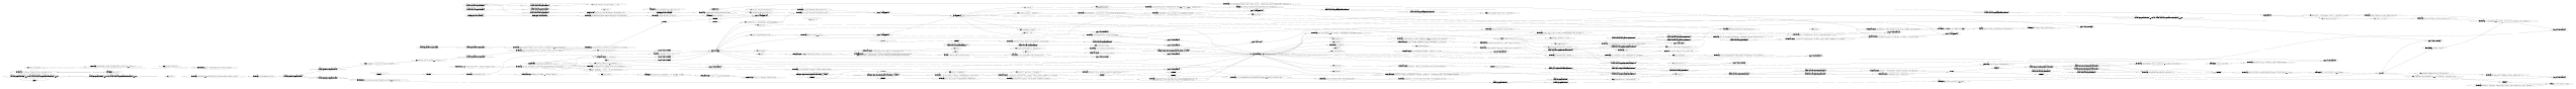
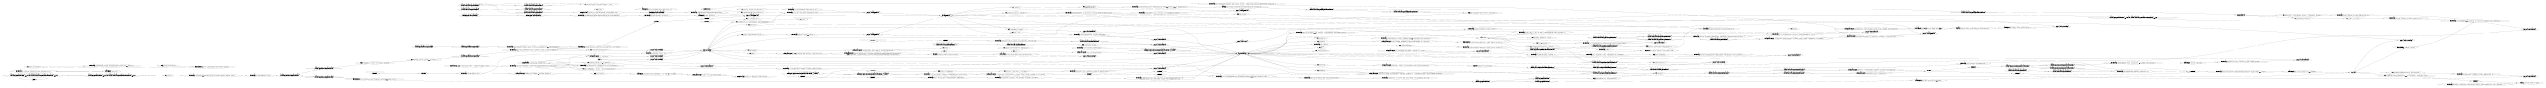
  digraph {
    rankdir=LR
    n1 [label=START]
    n2 [label=input]
    n3 [label="Jump to: [study surroundings]"]
    n4 [label="study surroundings"]
    n5 [label="Savoir Faire: 你走在这里的时候，一定要非常、非常小心。"]
    n6 [label="You: “你说得对，把这案子跟私刑联系在一起有点夸张了。”"]
    n7 [label="You: “如果他*目击*到什么了呢？一切都可能是有预谋的。我们还不知道准确的死因呢。”"]
    n8 [label="You: 检查男人的头部。"]
    n9 [label="You: 检查口香糖包装纸。"]
    n10 [label="You: 检查瓶子。"]
+   n11 [label="You: “不，只有后脑勺有个伤口。”"]
    n12 [label="You: “很难说。”"]
    n13 [label="CheckEquipped(\"yellow_plastic_bag\")"]
    n14 [label="CheckEquipped(\"yellow_plastic_bag\")" shape=diamond]
    n15 [label="Kim Kitsuragi: “我们周围都是回收品…”他看着投币望远镜附近遗留的另外两只瓶子，然后看向你的黄色塑料袋。"]
    n16 [label="Kim Kitsuragi: “我宁愿这次你别把它们捡走。这样不太…合适。”"]
    n17 [label="!(CheckEquipped(\"yellow_plastic_bag\"))" shape=diamond]
    n18 [label="Kim Kitsuragi: “我们周围都是回收品…”他看着投币望远镜附近遗留的另外两只瓶子。"]
    n19 [label="Jump to: [what happened hub]"]
    n20 [label="IsKimHere()"]
    n21 [label="IsKimHere()" shape=diamond]
    n22 [label="Kim Kitsuragi: “等等…”警督在尸体旁边蹲下，查看他的脸。两只突出的眼睛回望着他，完全没有任何生命迹象。"]
    n23 [label="!(Variable[\"boardwalk.wch_inland_head_home\"])" shape=diamond]
    n24 [label="!(IsKimHere())" shape=diamond]
    n25 [label="Authority: 又是一具尸体。这是你的工作。做好准备。"]
    n26 [label="Kim Kitsuragi: “呃。至少你没结婚。”警督指着男人左手上的戒指，那周围的肉有些浮肿、发灰。"]
    n27 [label="Inland Empire: 如果你结了呢…？"]
    n28 [label="Variable[\"TASK.get_a_drink_done\"] == true  and  Variable[\"boardwalk.corpse_inland_wonders_married\"] == true"]
    n29 [label="Variable[\"TASK.get_a_drink_done\"] == true  and  Variable[\"boardwalk.corpse_inland_wonders_married\"] == true" shape=diamond]
    n30 [label="You: “这人是谁？”"]
    n31 [label="Kim Kitsuragi: “看起来像是本地人——他肯定知道这个地方才会过来。你不会*就这么*走过来的。”他看向南边，你来的方向。"]
    n32 [label="!(Variable[\"TASK.get_a_drink_done\"] == true  and  Variable[\"boardwalk.corpse_inland_wonders_married\"] == true)" shape=diamond]
    n33 [label="Kim Kitsuragi: “不过，话还是别说的太早——以目前的情况来看，我们只知道他是个身份不明的中年男人，死在了马丁内斯的木板道上。”"]
    n34 [label="Jump to: [drunk husband hub]"]
    n35 [label="Working Class Corpse: 他后脑的头发上有一个凝固的血块——是开放性创伤，触感黏腻又冰冷。"]
    n36 [label="Logic: 就是这个东西杀了他。"]
    n37 [label="Inland Empire: 这里就是他走向终结的地方。在他昏迷的时候，一点一滴。大概花了3分钟，也许是4分钟。"]
    n38 [label="Kim Kitsuragi: “看来头部那个伤口就是造成死亡的原因。它跟长凳的形状是完全吻合的……”"]
    n39 [label="Kim Kitsuragi: “看来他已经死了有一会儿了。很奇怪，居然没人发现他。”他站起身，一阵狂风吹过他的短夹克，他打了个寒颤。"]
    n40 [label="Kim Kitsuragi: “接下来，就是回我的锐影打给警局，把案子转交出去。然后我们就能继续调查凶杀案，了结这件事。”"]
    n41 [label="Jump to: [drunk husband hub]"]
    n42 [label="drunk husband hub"]
    n43 [label="Jump to: [drunk husband hub]"]
    n44 [label="Kim Kitsuragi: “好吧。我们已经检查过借书证——接着，返回锐影那边，打电话给加姆洛克图书馆，看看能不能获得比莉·梅让的信息。”"]
    n45 [label="Kim Kitsuragi: “是的，”警督点点头。"]
    n46 [label="You: [离开。]"]
    n47 [label="You: 查看男人的衣服。"]
    n48 [label="You: 查看死去的男人。"]
    n49 [label="You: “我们拿他怎么办？”"]
    n50 [label="You: 我应该怎么处理这具尸体？"]
    n51 [label="You: 查看周围的环境。"]
    n52 [label="Kim Kitsuragi: “是啊，是啊，”警督有些不耐烦，“但你是基于什么*实际*因素把他和书摊前遇到的那个女人联系在一起的呢？”"]
    n53 [label="Working Class Corpse: 小心。东边吹来的风很大。"]
    n54 [label="Kim Kitsuragi: “你在书摊边遇到的那个女人？”他看着地上那具尸体。“你为什么会觉得是她的丈夫？”"]
    n55 [label="You: “瓶子，他周围到处都是。”（指着回收品。）“她说他在马丁内斯的某个地方喝酒。”"]
    n56 [label="Jump to: [study surroundings]"]
    n57 [label="Conceptualization: 因为这是你见过的最工人阶级的死亡方式。"]
    n58 [label="Kim Kitsuragi: “呃，他肯定是*某人*的丈夫。”警督指着男人左手上的戒指，那周围的肉有些浮肿和苍白。"]
    n59 [label="Jump to: [study surroundings]"]
    n60 [label="You: “在我看来，又是一个老酒鬼。”"]
    n61 [label="Kim Kitsuragi: “而且他已婚。”警督指着男人左手上的戒指，那周围的肉有些浮肿、发灰。"]
    n62 [label="Kim Kitsuragi: “*连环杀人犯*？”警督站在风中，眯起双眼。“那两具尸体之间没有任何联系。这是个完全不同的案子——是一场意外。”"]
    n63 [label="Inland Empire: 这是一个预兆，是上天传达的一个信号——你不能再喝酒了。"]
    n64 [label="no wcw hub"]
    n65 [label="Variable[\"boardwalk.corpse_hub_reached\"]"]
    n66 [label="Variable[\"boardwalk.corpse_hub_reached\"]" shape=diamond]
    n67 [label="You: 踏上地板。"]
    n68 [label="Inland Empire: 如果这一切都是有预谋的呢？那晚，他可能在院子里看到了什么…"]
    n69 [label="!(Variable[\"boardwalk.corpse_hub_reached\"])" shape=diamond]
    n70 [label="Working Class Corpse: 一个男人躺在木板道上，四肢弯曲，颈部扭转到一个不自然的角度。他旁边是一个烈酒空瓶。在他攥紧的拳头里：有一张口香糖包装纸。"]
    n71 [label="Physical Instrument: 他的半边身体从裂开的木板道里滑了下去，从左腿开始的。这一摔把他给摔坏了，像个悲伤的玩偶一样扭曲着。"]
    n72 [label="Kim Kitsuragi: “我们过去之后应该打给警局，通知他们这个案子归我们了。”"]
    n73 [label="You: “你觉得这里发生什么事了？”"]
    n74 [label="Jump to: [study surroundings]"]
    n75 [label="Logic: 或者只是因为太黑了。"]
    n76 [label="Savoir Faire: 这些木板潮湿的时候会变得非常滑，就连清醒的人都可能会失去平衡。"]
    n77 [label="You: 检查他的脸。"]
    n78 [label="You: “这可能跟私刑有所关联吗？”\n“这可能跟私刑有所关联吗？露比？”"]
    n79 [label="Kim Kitsuragi: “不，我没发现任何线索指往那个方向。我们暂时把这起案子当做一次简单的——尽管有些悲伤的——事故，跟凶杀案没有任何关联。”"]
    n80 [label="Half Light: 是的，但是如果还有个逍遥法外的杀人犯呢？在很短的时间内就接连发生了两起可疑的死亡案件！"]
    n81 [label="Kim Kitsuragi: “怎么了？死者吃过烤肉。”他耸耸肩。“可能就在附近的某个地方，也许在帕克斯…”"]
    n82 [label="Logic: 有时候，烤肉就是烤肉而已。"]
    n83 [label="Kim Kitsuragi: “不过你说对，我们的想法还是别太超前。现在我们只知道他是一个身份不明的中年男子，死在了马丁内斯的木板道上。”"]
    n84 [label="Jump to: [what happened hub]"]
    n85 [label="what happened hub"]
    n86 [label="You: “好吧。”（总结）"]
    n87 [label="You: “应该有人为这条破木板道负责。实在是太危险了。”"]
    n88 [label="You: “你觉得他喝醉了吗？”（指着酒瓶。）"]
    n89 [label="You: “那烤肉酱呢？”"]
    n90 [label="Jump to: [study surroundings]"]
    n91 [label="Kim Kitsuragi: “也许，不过我们真的没有时间，也没有那么多资源可以浪费。分析部门的人会处理好接下来的事情。”"]
    n92 [label="Jump to: [what do we do]"]
-   n93 [label="你说得对 do we do"]
+   n93 [label="what do we do"]
    n94 [label="Kim Kitsuragi: “如果死因不像是犯罪行为导致的话，那就没必要现场验尸——而且在我看来，这就是一起简单的事故。”"]
    n95 [label="Inland Empire: 从瞭望台看去，风景十分优美…"]
    n96 [label="Kim Kitsuragi: “该死…他肯定是*某人*的丈夫。”警督指着男人左手上的戒指，那周围的肉有些浮肿和苍白。"]
    n97 [label="Variable[\"boardwalk.library_card_main_hub\"]"]
    n98 [label="Variable[\"boardwalk.library_card_main_hub\"]" shape=diamond]
    n99 [label="Kim Kitsuragi: “我们应该再看看你在他身上发现的借书证，”警督挺直了后背，说到。"]
    n100 [label="!(IsKimHere())" shape=diamond]
    n101 [label="!(Variable[\"boardwalk.library_card_main_hub\"])" shape=diamond]
    n102 [label="Kim Kitsuragi: “很好，等这边结束之后，我们应该看看那张借书证。”"]
    n103 [label="Logic: 蓝色内衬的酷皮夹克？哦不，这个听起来熟悉地可怕……"]
    n104 [label="You: 翻找他的口袋。"]
    n105 [label="Variable[\"boardwalk.wch_found_the_library_card\"]"]
    n106 [label="Electrochemistry: 跟酒精结婚了，这是肯定的。"]
    n107 [label="You: “我觉得给他贴上酒鬼的标签还有些为时过早。我们什么都还不知道呢。”"]
    n108 [label="You: “他看起来很像我。我最后也可能会落得他这种下场——死在一条空旷的木板道上，尸体旁边还摆着一只空酒瓶。”"]
    n109 [label="Untitled hub (03)"]
    n110 [label="Kim Kitsuragi: “好吧。不过警局可能会需要我们提供细节。先检查一下你在他身上找到的借书证，看看有没有什么线索。然后我们回到我的锐影那里联系警局，把案子移交出去。”"]
    n111 [label="You: “我只是想说，我们应该对一切可能性抱持开放态度。”"]
    n112 [label="You: “可能是带着杀人的意图某个人故意从背后推了他一把。”"]
    n113 [label="Working Class Corpse: 它们在你脚下发出尖锐刺耳的声音，充满了不祥的感觉。很难说到底是不是死者的重量导致木板破碎的…它们确实看起来挺脆弱的。\n在T-500陶瓷护脚甲的重量下，木板发出尖锐刺耳的声音。还好它们很轻，很难说到底是不是死者的重量导致木板破碎的…确实看起来挺脆弱的。"]
    n114 [label="Perception: 你看见海浪在下面翻腾…有什么东西在你脚下嘎吱直响。"]
    n115 [label="Visual Calculus: 通过那个洞，他很容易就能消失在大海里。这样你就永远也找不到他了。"]
    n116 [label="Electrochemistry: 这是中端市场的烈酒。带有一丝薄荷醇的味道。这个男人本想好好享受一下，度过一段美好时光。"]
    n117 [label="IsKimHere()"]
    n118 [label="IsKimHere()" shape=diamond]
    n119 [label="!(IsKimHere())" shape=diamond]
    n120 [label="You: “你说得对，我没发现什么犯罪行为。这个话题就到此为止吧。”"]
    n121 [label="Kim Kitsuragi: “说得对。负责分析的人会处理好接下来的事情。”"]
    n122 [label="Jump to: [what do we do]"]
    n123 [label="Working Class Corpse: 死亡的黑色。恶臭。你觉得自己见过这种白色口香糖。"]
    n124 [label="Perception (Sight): 确认完毕。几乎一整包都塞进去了，就凝固在下排牙齿后面。"]
    n125 [label="IsKimHere()"]
    n126 [label="IsKimHere()"]
    n127 [label="IsKimHere()" shape=diamond]
    n128 [label="Kim Kitsuragi: “我没有看见其他大伤口。你呢？”"]
    n129 [label="Jump to: [drunk husband hub]"]
    n130 [label="You: “那酒精中毒和肝脏衰竭呢？”"]
    n131 [label="Kim Kitsuragi: “急性酒精中毒的病症确实可能跟他的死因有关：极度混乱，呼吸抑制，无法预测的行为…”"]
    n132 [label="Kim Kitsuragi: “但这不过是个偷懒的假设。你怎么看？”"]
    n133 [label="You: “我们在这里见证了一个伟大派对动物的终结。那件皮夹克，一个空伏特加酒瓶…”（亲吻你的手指。）"]
    n134 [label="Kim Kitsuragi: “结婚戒指。”警督指着男人左手上的戒指，那周围的肉有些浮肿、发灰。"]
    n135 [label="Kim Kitsuragi: “如果没有进一步证据的话——是这样没错。”"]
    n136 [label="You: 后退一步。"]
    n137 [label="Working Class Corpse: 你退后一步，整个木板道在风中嘎吱作响。"]
    n138 [label="Jump to: [drunk husband hub]"]
    n139 [label="You: “借书证！他是打算去还书的。”"]
    n140 [label="Kim Kitsuragi: “我没看见书…”他拍了拍他的口袋。“所以他把书送到了图书馆，然后走回来，想到——我要去喝一杯。”"]
    n141 [label="Logic: 在我回家之前，我要去*喝一杯*。"]
    n142 [label="Jump to: [drunk husband hub]"]
    n143 [label="Variable[\"TASK.ask_about_ruby_in_village\"]"]
    n144 [label="Variable[\"TASK.ask_about_ruby_in_village\"]" shape=diamond]
    n145 [label="Kim Kitsuragi: “要我说，我们应该在验尸报告里写下‘头部创伤’，然后就到此为止。尽量不要绕太大的弯子——我们越快回去找露比就越好。”"]
    n146 [label="You: “是啊，但是…这样是不是有点太草率了？”"]
    n147 [label="!(Variable[\"TASK.ask_about_ruby_in_village\"])" shape=diamond]
    n148 [label="Kim Kitsuragi: “要我说，我们应该在验尸报告里写下‘头部创伤’，然后就到此为止。这样至少可以节省两个小时不必要的工作。”"]
    n149 [label="You: “这是最适合工人阶级的死亡方式——完全被隔绝和遗忘。”"]
    n150 [label="You: “那件皮夹克。”（指向男人的衣服。）“完全符合她的描述。”"]
    n151 [label="Kim Kitsuragi: “亮蓝色的内衬？”他点点头，然后指着男人左手上的戒指：“呃，他确实是*某人*的丈夫。”"]
    n152 [label="Jump to: [drunk husband hub]"]
    n153 [label="Kim Kitsuragi: “意外身亡。他滑了一下，踩空了一脚。的确是一个不幸的事故…如果没有那个长凳的话，他说不定能活下来。”"]
    n154 [label="You: “我们把案子留给警局吧，我不想在这件事上面浪费时间。”（不接案子。）"]
    n155 [label="Variable[\"boardwalk.library_card_main_hub\"]"]
    n156 [label="Variable[\"boardwalk.library_card_main_hub\"]" shape=diamond]
    n157 [label="!(Variable[\"boardwalk.library_card_main_hub\"])" shape=diamond]
    n158 [label="Kim Kitsuragi: “有这个可能，不过还是一步步来吧。我们还没有确定这个人的身份。”"]
    n159 [label="Jump to: [what happened hub]"]
    n160 [label="Working Class Corpse: 一个男人躺在木板道上，四肢弯曲，颈部扭转到一个不自然的角度。他旁边是一个烈酒空瓶。在他攥紧的拳头里：有一张口香糖包装纸。"]
    n161 [label="IsKimHere()"]
    n162 [label="IsKimHere()" shape=diamond]
    n163 [label="!(IsKimHere())" shape=diamond]
    n164 [label="Kim Kitsuragi: 「看来他已经死了有一会儿了。很奇怪，居然没人发现他。」他站起身，一阵狂风吹过他的短夹克，他打了个寒颤。\n「看来他已经死了有一会儿了。很奇怪，居然没人发现他。」他站起身，一阵狂风吹过他的夹克，他打了个寒颤。"]
    n165 [label="Esprit de Corps: 在8/81下方公路的一条沟渠里，他想到。一个年轻的父亲。然后他摇摇头，让记忆中止。"]
    n166 [label="Composure: 现在，冷静下来。又是寻常的一天，又是一具尸体而已。深呼吸。"]
    n167 [label="Jump to: [drunk husband hub]"]
    n168 [label="Jump to: [drunk husband hub]"]
    n169 [label="Jump to: [what happened hub]"]
    n170 [label="Perception (Smell): 这种味道…没有一具放了两周的尸体那么糟糕，不过肯定也是朝着那个方向去的。"]
    n171 [label="Kim Kitsuragi: “好吧。不过警局可能需要我们提供细节。我们已经检查过尸体上发现的借书证——这样挺好的，应该足够作为第一条线索了。”"]
    n172 [label="IsTaskActive(\"TASK.return_to_body_on_boardwalk_with_kim\")--[[ Variable[ ]]"]
    n173 [label="IsTaskActive(\"TASK.return_to_body_on_boardwalk_with_kim\")--[[ Variable[ ]]" shape=diamond]
    n174 [label="Kim Kitsuragi: “等等…”警督在尸体旁边蹲下，检查他的面部。两只玻璃般的眼睛回望着他，完全没有任何生命迹象。"]
    n175 [label="!(IsTaskActive(\"TASK.return_to_body_on_boardwalk_with_kim\")--[[ Variable[ ]])" shape=diamond]
    n176 [label="Jump to: [study surroundings]"]
    n177 [label="Variable[\"boardwalk.wch_inland_head_home\"]"]
    n178 [label="Variable[\"boardwalk.wch_inland_head_home\"]" shape=diamond]
    n179 [label="Logic: 口香糖好像也指向了相同的结论。"]
    n180 [label="Jump to: [drunk husband hub]"]
    n181 [label="Kim Kitsuragi: “铁青色隐约可见。不管是怎么回事，他大概死了不超过两天。”他站起身，一阵狂风吹过他的短夹克，他打了个寒颤。“我们需要调查一下。”"]
    n182 [label="Working Class Corpse: 男人踩中了木板道的缝隙，脑袋撞到金属长凳。他脑后的头发上覆盖着血液凝块。其中一只脚还挂在洞里。"]
    n183 [label="Electrochemistry: 一定是喝得伶仃大醉才会摔得那么厉害。一升纯酒精，三瓶葡萄酒，或者一瓶半烈酒？"]
    n184 [label="Variable[\"boardwalk.corpse_electrochem_had_to_be_drunk\"]"]
    n185 [label="Variable[\"TASK.find_working_class_husband\"]"]
    n186 [label="Jump to: [what happened hub]"]
    n187 [label="Kim Kitsuragi: “是的，但是…我只想说清楚，这不是什么连环杀人犯，好吗？”"]
    n188 [label="Working Class Corpse: 金属长凳上有一些干涸的血迹，就在尸体头部停留的位置。地板有些腐烂，洞的周围又湿又滑。一只空酒瓶就躺在附近不远的地方。他的拳头里还紧紧攥着一张口香糖包装纸。"]
    n189 [label="Electrochemistry: 只要一杯。我穿着自己的酷夹克。我把书送去了图书馆。这是我应得的。"]
    n190 [label="Inland Empire: 这是真的。感觉…有些无礼。"]
    n191 [label="Variable[\"boardwalk.corpse_electrochem_had_to_be_drunk\"]" shape=diamond]
    n192 [label="!(Variable[\"boardwalk.corpse_electrochem_had_to_be_drunk\"])" shape=diamond]
    n193 [label="Logic: 摔得很严重。可能是因为外面很黑？这地方在黑暗中就是个雷区。"]
    n194 [label="Variable[\"boardwalk.corpse_halflight_killer_on_the_loose\"]"]
    n195 [label="Kim Kitsuragi: “消息传到联盟官员那里之后，他们会把这里封闭起来。我怀疑他们的资源够不够，能不能真的修好这条木板道。”"]
    n196 [label="Kim Kitsuragi: “封起来并不代表别人不会靠近。这样唯一能做的，就是不会把市政府的手弄脏。”他苦涩地笑了。"]
    n197 [label="Kim Kitsuragi: “这好像是个特别明确的意外事故，不过还有确认尸体身份的问题…”"]
    n198 [label="Jump to: [drunk husband hub]"]
    n199 [label="Working Class Corpse: ‘洛博维斯’留兰香口香糖。包装纸上有绿色的叶子。男人的嘴因为坠落的恐惧半张着…"]
    n200 [label="Working Class Corpse: 一瓶0.75公升的‘陶尔洛拉’伏特加，瓶盖已经不见了。里面几乎没剩下什么东西。"]
    n201 [label="Kim Kitsuragi: “好吧。首先，我们应该检查一下你发现的那张借书证。然后回到我的锐影，打电话给警局，通知他们这个案子归我们了。”"]
    n202 [label="Variable[\"boardwalk.wch_found_the_library_card\"]" shape=diamond]
    n203 [label="!(Variable[\"boardwalk.wch_found_the_library_card\"])" shape=diamond]
    n204 [label="Working Class Corpse: 他湿透的口袋里只有一些葵瓜子。你已经把借书证拿走了。"]
    n205 [label="Working Class Corpse: 你找到些葵瓜子，一张被雨水浸透的借书证，是对折起来的。他的夹克湿透了，在你手下显得格外沉重。"]
    n206 [label="IsKimHere()"]
    n207 [label="Working Class Corpse: 首先，你需要跟警督聊聊，然后汇报给警局。这个情况太复杂，你一个人处理不了。"]
    n208 [label="Jump to: [drunk husband hub]"]
    n209 [label="You: “我还需要点时间来决定怎么处理这个案子。”（稍后再回来。）"]
    n210 [label="You: “等等——那现场验尸呢？”"]
    n211 [label="You: “我们找到他的。就该由我们了结。”（接下案子。）"]
    n212 [label="Kim Kitsuragi: “不用着急。”"]
    n213 [label="Variable[\"boardwalk.library_card_know_phone_number\"]"]
    n214 [label="Variable[\"TASK.find_working_class_husband\"]" shape=diamond]
    n215 [label="!(Variable[\"TASK.find_working_class_husband\"])" shape=diamond]
    n216 [label="Logic: 一个死去的男工人，手里还握着一只空瓶？别骗自己了，你知道他是谁。"]
    n217 [label="Electrochemistry: 至少这个男人知道怎么狂欢！想象一下同样的场景，但是没有那个酒瓶——那就真的只剩下悲哀了。"]
    n218 [label="You: “我知道这是谁。是那个女工人走失的丈夫——死在了木板道上。”"]
    n219 [label="Variable[\"TASK.get_a_drink_done\"]"]
    n220 [label="You: “我们需要考虑连环杀人犯的可能性。”"]
    n221 [label="Kim Kitsuragi: “不过我觉得死因是头部创伤，不是肝脏衰竭。”"]
    n222 [label="You: 往里面看。"]
    n223 [label="IsKimHere()" shape=diamond]
    n224 [label="!(IsKimHere())" shape=diamond]
    n225 [label="Working Class Corpse: 他穿着泥泞的靴子，米黄色裤子，还有一件带亮蓝色内衬的旧皮夹克。他的胸口还残留着烤肉酱的痕迹。"]
    n226 [label="Kim Kitsuragi: “在我看来有两种选择。我们可以接下案子，顺着线索确认尸体身份——或者我们汇报给警局，把案子交给同事去处理。”"]
    n227 [label="Composure: 他的皮夹克很合身。肯定是专门定制的。"]
    n228 [label="Variable[\"plaza.working_husband_leather_jacket_known\"]"]
    n229 [label="Jump to: [study surroundings]"]
    n230 [label="Variable[\"plaza.working_husband_leather_jacket_known\"]" shape=diamond]
    n231 [label="!(Variable[\"plaza.working_husband_leather_jacket_known\"])" shape=diamond]
    n232 [label="Inland Empire: 这是一个预兆，是上天传达的一个信号——别再喝酒了。"]
    n233 [label="Variable[\"boardwalk.library_card_know_phone_number\"]" shape=diamond]
    n234 [label="!(Variable[\"boardwalk.library_card_know_phone_number\"])" shape=diamond]
    n235 [label="IsKimHere()" shape=diamond]
    n236 [label="!(IsKimHere())" shape=diamond]
    n237 [label="Visual Calculus: 身高170-175厘米，卷发，身材肥胖。年龄大约50-60岁。"]
    n238 [label="Empathy: 他死的时候一定很困惑。很有可能是困惑而孤独的。他被这次恐怖的突袭压倒了。"]
    n239 [label="Inland Empire: 他*正打算*回家。回家的第一步反而变成了他的最后一步。"]
    n240 [label="You: 退后。"]
    n241 [label="Variable[\"TASK.return_to_body_on_boardwalk_with_kim\"]"]
    n242 [label="Variable[\"TASK.return_to_body_on_boardwalk_with_kim\"]" shape=diamond]
    n243 [label="!(Variable[\"TASK.return_to_body_on_boardwalk_with_kim\"])" shape=diamond]
    n244 [label="Working Class Corpse: 他的脸部就像背后的大海一样僵硬，水滴在他的胡子上闪闪发亮。他的眼睛，空洞地圆睁着，那种冷冰冰的眼神有些吓人。"]
    n245 [label="Variable[\"boardwalk.corpse_halflight_killer_on_the_loose\"]" shape=diamond]
    n246 [label="!(Variable[\"boardwalk.corpse_halflight_killer_on_the_loose\"])" shape=diamond]
    n247 [label="Kim Kitsuragi: “我们知道他已经结婚了。”警督指着男人左手上的戒指，那周围的肉有些浮肿、发灰。"]
    n248 [label="sequence killer hub"]
    n249 [label="Kim Kitsuragi: 男人因为寒冷而颤抖。“我之前也见过：几乎是一模一样的场面。就连口香糖都是。总是这么回事…”"]
    n250 [label="Kim Kitsuragi: “他吃了一整包，对吗？这是为了在回家之前盖住嘴里的酒味。最糟糕的事情是…”"]
    n251 [label="Logic: 同意。如果之后能收敛一点的话，为什么不呢。不过现在还是简单一点。"]
    n252 [label="Variable[\"TASK.get_a_drink_done\"]" shape=diamond]
    n253 [label="!(Variable[\"TASK.get_a_drink_done\"])" shape=diamond]
    n254 [label="Logic: 毫无疑问，是为了隐藏酒精的臭味。"]
    n1 -> n1
    n2 -> n3
    n3 -> n4
    n4 -> n6
    n4 -> n7
    n4 -> n8
    n4 -> n9
    n4 -> n10
    n5 -> n4
    n6 -> n135
    n7 -> n158
    n8 -> n32
    n9 -> n199
    n10 -> n200
+   n11 -> n12
    n12 -> n12
    n13 -> n13
    n13 -> n14
    n14 -> n15
    n15 -> n16
    n16 -> n190
    n17 -> n18
    n18 -> n19
    n19 -> n85
    n20 -> n20
    n20 -> n21
    n21 -> n22
    n22 -> n23
    n23 -> n180
    n24 -> n25
    n26 -> n27
    n27 -> n26
    n28 -> n28
    n28 -> n29
    n29 -> n30
    n30 -> n31
    n31 -> n132
    n32 -> n33
    n33 -> n34
    n34 -> n42
    n35 -> n36
    n36 -> n37
    n37 -> n123
    n38 -> n39
    n40 -> n41
    n41 -> n42
    n42 -> n44
    n42 -> n45
    n42 -> n46
    n42 -> n47
    n42 -> n48
    n42 -> n49
    n42 -> n50
    n42 -> n51
    n43 -> n42
    n44 -> n72
    n45 -> n130
    n47 -> n225
    n48 -> n182
    n49 -> n226
    n50 -> n207
    n51 -> n188
    n52 -> n53
    n52 -> n54
    n52 -> n55
    n53 -> n56
    n54 -> n57
    n55 -> n58
    n56 -> n4
    n57 -> n53
    n57 -> n54
    n57 -> n55
    n57 -> n149
    n58 -> n152
    n59 -> n4
    n60 -> n61
    n61 -> n33
    n62 -> n63
    n63 -> n64
    n64 -> n59
    n64 -> n106
    n64 -> n107
    n64 -> n108
    n65 -> n65
    n65 -> n66
    n66 -> n67
    n67 -> n68
    n68 -> n109
    n69 -> n70
    n70 -> n71
    n71 -> n169
    n72 -> n40
    n73 -> n74
    n74 -> n4
    n75 -> n76
    n76 -> n77
    n77 -> n244
    n78 -> n79
    n79 -> n80
    n80 -> n194
    n81 -> n82
    n82 -> n83
    n83 -> n168
    n84 -> n85
    n85 -> n75
    n85 -> n86
    n85 -> n87
    n85 -> n88
    n85 -> n89
    n86 -> n197
    n87 -> n195
    n88 -> n129
    n89 -> n78
    n90 -> n4
    n91 -> n92
    n92 -> n93
    n93 -> n153
    n93 -> n209
    n93 -> n210
    n93 -> n211
    n94 -> n95
    n95 -> n96
    n96 -> n142
    n97 -> n97
    n97 -> n98
    n98 -> n99
    n99 -> n100
    n100 -> n62
    n101 -> n102
    n102 -> n100
    n103 -> n104
    n104 -> n105
    n105 -> n202
    n105 -> n203
    n106 -> n33
    n107 -> n247
    n108 -> n24
    n109 -> n110
    n109 -> n111
    n109 -> n112
    n110 -> n41
    n111 -> n187
    n112 -> n158
    n113 -> n114
    n114 -> n115
    n115 -> n229
    n116 -> n117
    n117 -> n118
    n117 -> n119
+   n118 -> n11
    n119 -> n19
    n120 -> n121
    n121 -> n122
    n122 -> n93
    n123 -> n124
    n124 -> n125
    n125 -> n223
    n125 -> n224
    n126 -> n126
    n126 -> n127
    n127 -> n128
    n128 -> n5
    n128 -> n35
    n129 -> n42
    n130 -> n131
    n131 -> n221
    n132 -> n185
    n133 -> n134
    n134 -> n33
    n135 -> n84
    n136 -> n137
    n137 -> n138
    n138 -> n42
    n139 -> n140
    n140 -> n141
    n141 -> n189
    n142 -> n42
    n143 -> n143
    n143 -> n144
    n144 -> n145
    n145 -> n116
    n145 -> n146
    n146 -> n90
    n147 -> n148
    n148 -> n116
    n148 -> n146
    n149 -> n43
    n150 -> n151
    n151 -> n152
    n152 -> n42
    n153 -> n85
    n154 -> n155
    n155 -> n156
    n155 -> n157
    n156 -> n170
    n157 -> n154
    n158 -> n159
    n159 -> n85
    n160 -> n161
    n161 -> n162
    n161 -> n163
    n162 -> n171
    n163 -> n42
    n164 -> n42
    n165 -> n52
    n166 -> n42
    n167 -> n42
    n168 -> n42
    n169 -> n85
    n170 -> n17
    n171 -> n38
    n172 -> n172
    n172 -> n173
    n173 -> n174
    n174 -> n160
    n175 -> n42
    n176 -> n4
    n177 -> n177
    n177 -> n178
    n178 -> n179
    n179 -> n180
    n180 -> n42
    n181 -> n25
    n182 -> n183
    n183 -> n184
    n184 -> n191
    n184 -> n192
    n185 -> n214
    n185 -> n215
    n186 -> n85
    n187 -> n159
    n188 -> n2
    n189 -> n139
    n190 -> n19
    n191 -> n73
    n192 -> n193
    n193 -> n76
    n194 -> n245
    n194 -> n246
    n195 -> n196
    n196 -> n186
    n197 -> n198
    n198 -> n42
    n199 -> n222
    n199 -> n240
    n200 -> n113
    n201 -> n40
    n202 -> n204
    n203 -> n205
    n204 -> n206
    n205 -> n206
    n206 -> n235
    n206 -> n236
    n207 -> n208
    n208 -> n42
    n209 -> n212
    n210 -> n91
    n211 -> n213
    n212 -> n166
    n213 -> n233
    n213 -> n234
    n214 -> n216
    n215 -> n217
    n216 -> n218
    n217 -> n219
    n218 -> n147
    n219 -> n252
    n219 -> n253
    n220 -> n60
    n221 -> n81
    n222 -> n120
    n223 -> n250
    n224 -> n254
    n225 -> n227
    n226 -> n93
    n227 -> n228
    n228 -> n230
    n228 -> n231
    n229 -> n4
    n230 -> n101
    n231 -> n104
    n232 -> n64
    n233 -> n69
    n234 -> n201
    n235 -> n241
    n236 -> n100
    n237 -> n238
    n238 -> n239
    n239 -> n176
    n240 -> n136
    n241 -> n242
    n241 -> n243
    n242 -> n99
    n243 -> n94
    n244 -> n237
    n245 -> n248
    n246 -> n251
    n247 -> n167
    n248 -> n133
    n248 -> n220
    n249 -> n164
    n250 -> n249
    n251 -> n84
    n252 -> n103
    n253 -> n232
    n254 -> n150
  }
